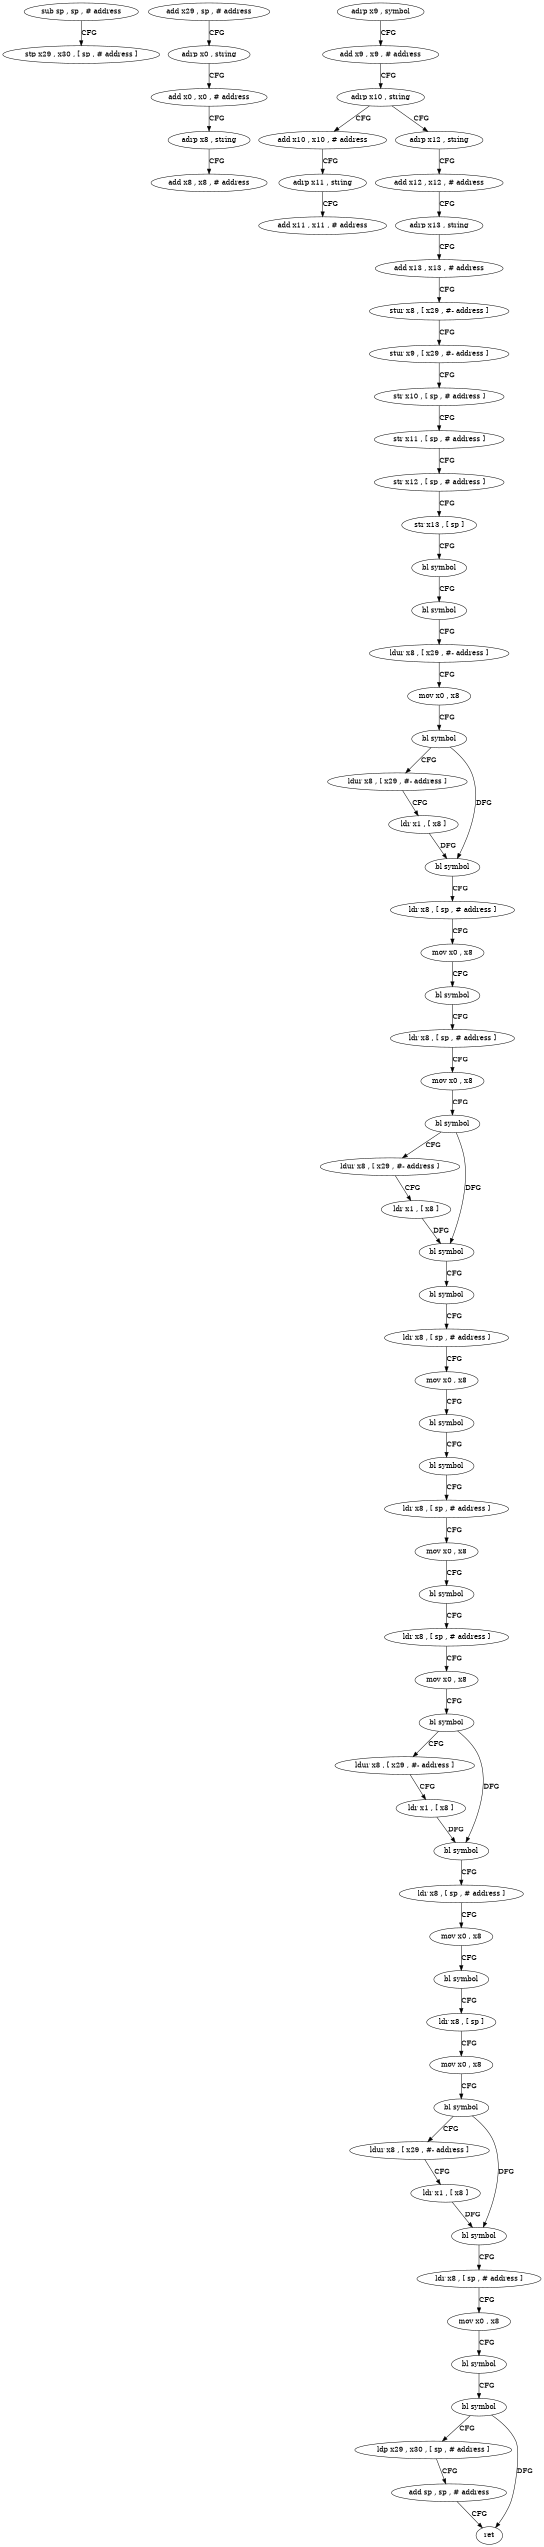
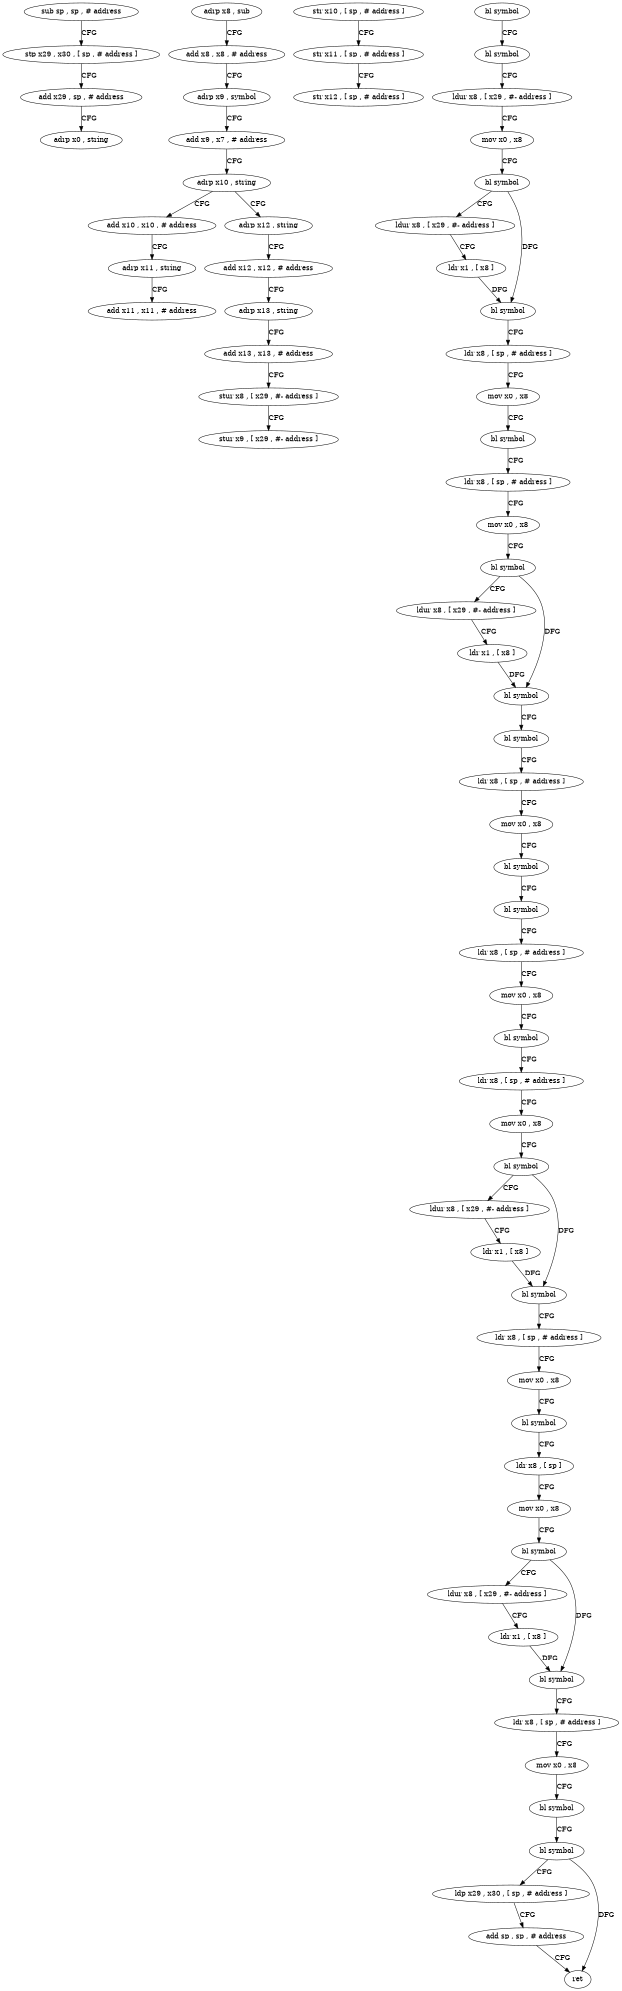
  digraph {
    n1 [label="sub sp , sp , # address"]
    n2 [label="stp x29 , x30 , [ sp , # address ]"]
    n3 [label="add x29 , sp , # address"]
    n4 [label="adrp x0 , string"]
-   n5 [label="add x0 , x0 , # address"]
-   n6 [label="adrp x8 , string"]
+   n6 [label="adrp x8 , sub"]
    n7 [label="add x8 , x8 , # address"]
    n8 [label="adrp x9 , symbol"]
-   n9 [label="add x9 , x9 , # address"]
+   n9 [label="add x9 , x7 , # address"]
    n10 [label="adrp x10 , string"]
    n11 [label="add x10 , x10 , # address"]
    n12 [label="adrp x12 , string"]
    n13 [label="adrp x11 , string"]
    n14 [label="add x11 , x11 , # address"]
    n15 [label="add x12 , x12 , # address"]
    n16 [label="adrp x13 , string"]
    n17 [label="add x13 , x13 , # address"]
    n18 [label="stur x8 , [ x29 , #- address ]"]
    n19 [label="stur x9 , [ x29 , #- address ]"]
    n20 [label="str x10 , [ sp , # address ]"]
    n21 [label="str x11 , [ sp , # address ]"]
    n22 [label="str x12 , [ sp , # address ]"]
-   n23 [label="str x13 , [ sp ]"]
    n24 [label="bl symbol"]
    n25 [label="bl symbol"]
    n26 [label="ldur x8 , [ x29 , #- address ]"]
    n27 [label="mov x0 , x8"]
    n28 [label="bl symbol"]
    n29 [label="ldur x8 , [ x29 , #- address ]"]
    n30 [label="bl symbol"]
    n31 [label="ldr x1 , [ x8 ]"]
    n32 [label="ldr x8 , [ sp , # address ]"]
    n33 [label="mov x0 , x8"]
    n34 [label="bl symbol"]
    n35 [label="ldr x8 , [ sp , # address ]"]
    n36 [label="mov x0 , x8"]
    n37 [label="bl symbol"]
    n38 [label="ldur x8 , [ x29 , #- address ]"]
    n39 [label="bl symbol"]
    n40 [label="ldr x1 , [ x8 ]"]
    n41 [label="bl symbol"]
    n42 [label="ldr x8 , [ sp , # address ]"]
    n43 [label="mov x0 , x8"]
    n44 [label="bl symbol"]
    n45 [label="bl symbol"]
    n46 [label="ldr x8 , [ sp , # address ]"]
    n47 [label="mov x0 , x8"]
    n48 [label="bl symbol"]
    n49 [label="ldr x8 , [ sp , # address ]"]
    n50 [label="mov x0 , x8"]
    n51 [label="bl symbol"]
    n52 [label="ldur x8 , [ x29 , #- address ]"]
    n53 [label="bl symbol"]
    n54 [label="ldr x1 , [ x8 ]"]
    n55 [label="ldr x8 , [ sp , # address ]"]
    n56 [label="mov x0 , x8"]
    n57 [label="bl symbol"]
    n58 [label="ldr x8 , [ sp ]"]
    n59 [label="mov x0 , x8"]
    n60 [label="bl symbol"]
    n61 [label="ldur x8 , [ x29 , #- address ]"]
    n62 [label="bl symbol"]
    n63 [label="ldr x1 , [ x8 ]"]
    n64 [label="ldr x8 , [ sp , # address ]"]
    n65 [label="mov x0 , x8"]
    n66 [label="bl symbol"]
    n67 [label="bl symbol"]
    n68 [label="ldp x29 , x30 , [ sp , # address ]"]
    n69 [label=ret]
    n70 [label="add sp , sp , # address"]
    n1 -> n2 [label=CFG]
+   n2 -> n3 [label=CFG]
    n3 -> n4 [label=CFG]
-   n4 -> n5 [label=CFG]
-   n5 -> n6 [label=CFG]
    n6 -> n7 [label=CFG]
+   n7 -> n8 [label=CFG]
    n8 -> n9 [label=CFG]
    n9 -> n10 [label=CFG]
    n10 -> n11 [label=CFG]
    n10 -> n12 [label=CFG]
    n11 -> n13 [label=CFG]
    n12 -> n15 [label=CFG]
    n13 -> n14 [label=CFG]
    n15 -> n16 [label=CFG]
    n16 -> n17 [label=CFG]
    n17 -> n18 [label=CFG]
    n18 -> n19 [label=CFG]
-   n19 -> n20 [label=CFG]
    n20 -> n21 [label=CFG]
    n21 -> n22 [label=CFG]
-   n22 -> n23 [label=CFG]
-   n23 -> n24 [label=CFG]
    n24 -> n25 [label=CFG]
    n25 -> n26 [label=CFG]
    n26 -> n27 [label=CFG]
    n27 -> n28 [label=CFG]
    n28 -> n29 [label=CFG]
    n28 -> n30 [label=DFG]
    n29 -> n31 [label=CFG]
    n30 -> n32 [label=CFG]
    n31 -> n30 [label=DFG]
    n32 -> n33 [label=CFG]
    n33 -> n34 [label=CFG]
    n34 -> n35 [label=CFG]
    n35 -> n36 [label=CFG]
    n36 -> n37 [label=CFG]
    n37 -> n38 [label=CFG]
    n37 -> n39 [label=DFG]
    n38 -> n40 [label=CFG]
    n39 -> n41 [label=CFG]
    n40 -> n39 [label=DFG]
    n41 -> n42 [label=CFG]
    n42 -> n43 [label=CFG]
    n43 -> n44 [label=CFG]
    n44 -> n45 [label=CFG]
    n45 -> n46 [label=CFG]
    n46 -> n47 [label=CFG]
    n47 -> n48 [label=CFG]
    n48 -> n49 [label=CFG]
    n49 -> n50 [label=CFG]
    n50 -> n51 [label=CFG]
    n51 -> n52 [label=CFG]
    n51 -> n53 [label=DFG]
    n52 -> n54 [label=CFG]
    n53 -> n55 [label=CFG]
    n54 -> n53 [label=DFG]
    n55 -> n56 [label=CFG]
    n56 -> n57 [label=CFG]
    n57 -> n58 [label=CFG]
    n58 -> n59 [label=CFG]
    n59 -> n60 [label=CFG]
    n60 -> n61 [label=CFG]
    n60 -> n62 [label=DFG]
    n61 -> n63 [label=CFG]
    n62 -> n64 [label=CFG]
    n63 -> n62 [label=DFG]
    n64 -> n65 [label=CFG]
    n65 -> n66 [label=CFG]
    n66 -> n67 [label=CFG]
    n67 -> n68 [label=CFG]
    n67 -> n69 [label=DFG]
    n68 -> n70 [label=CFG]
    n70 -> n69 [label=CFG]
  }
